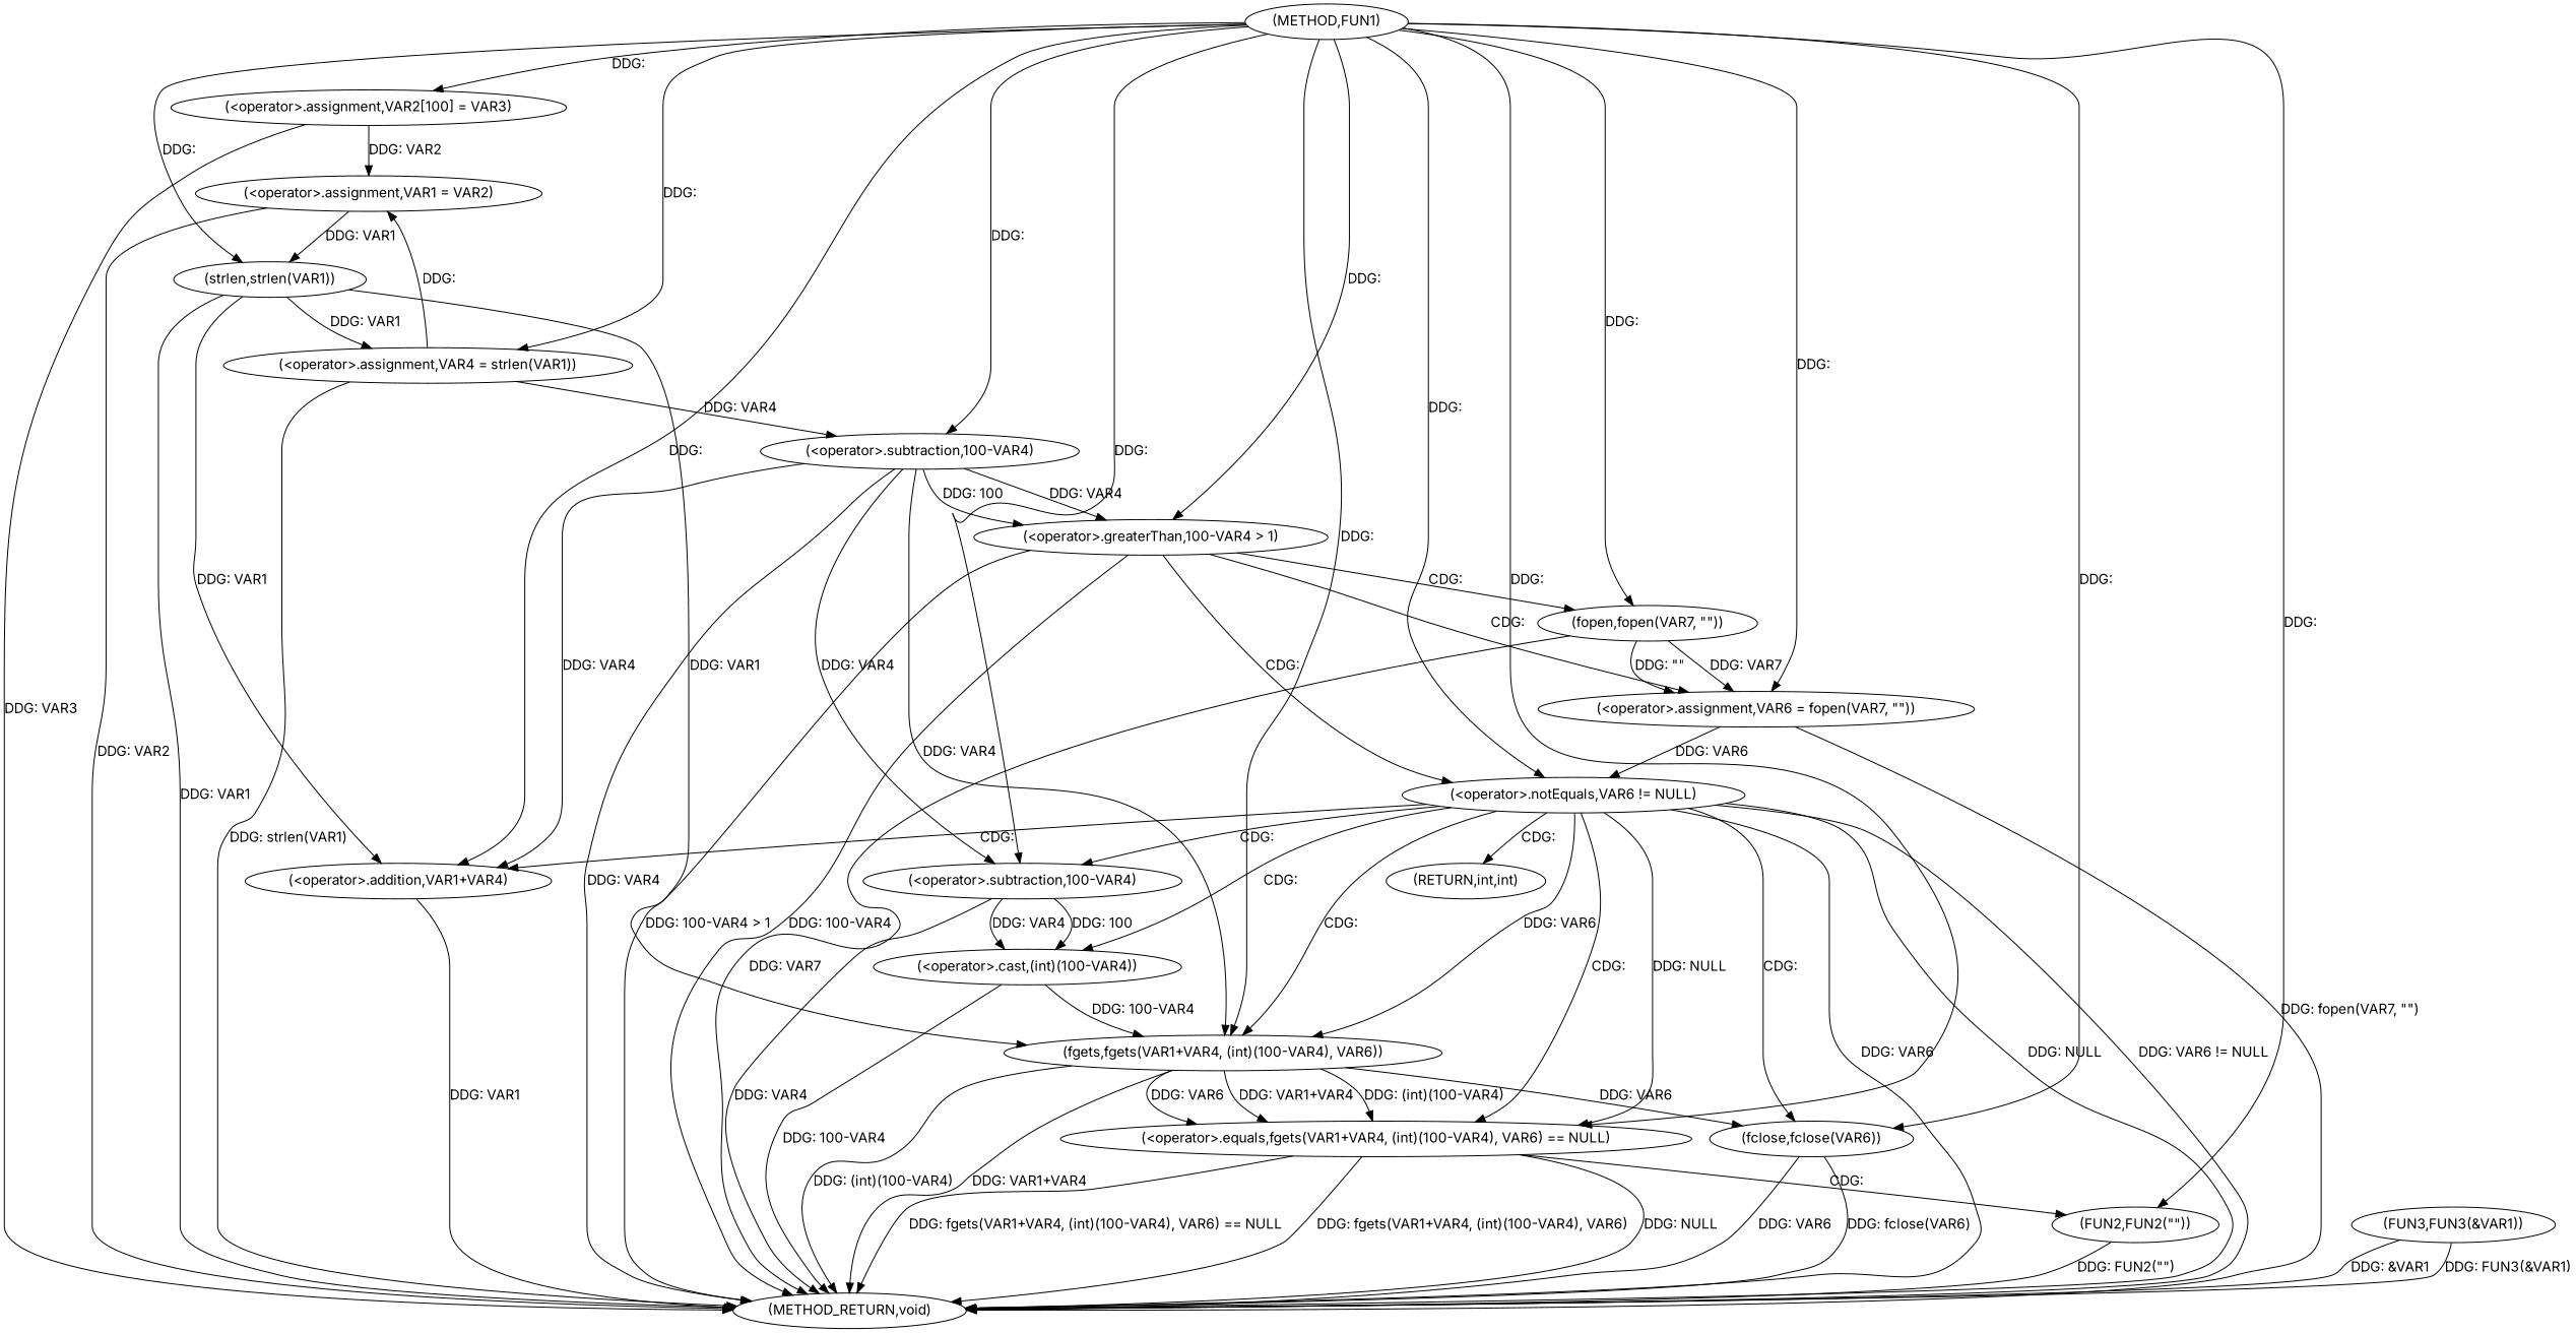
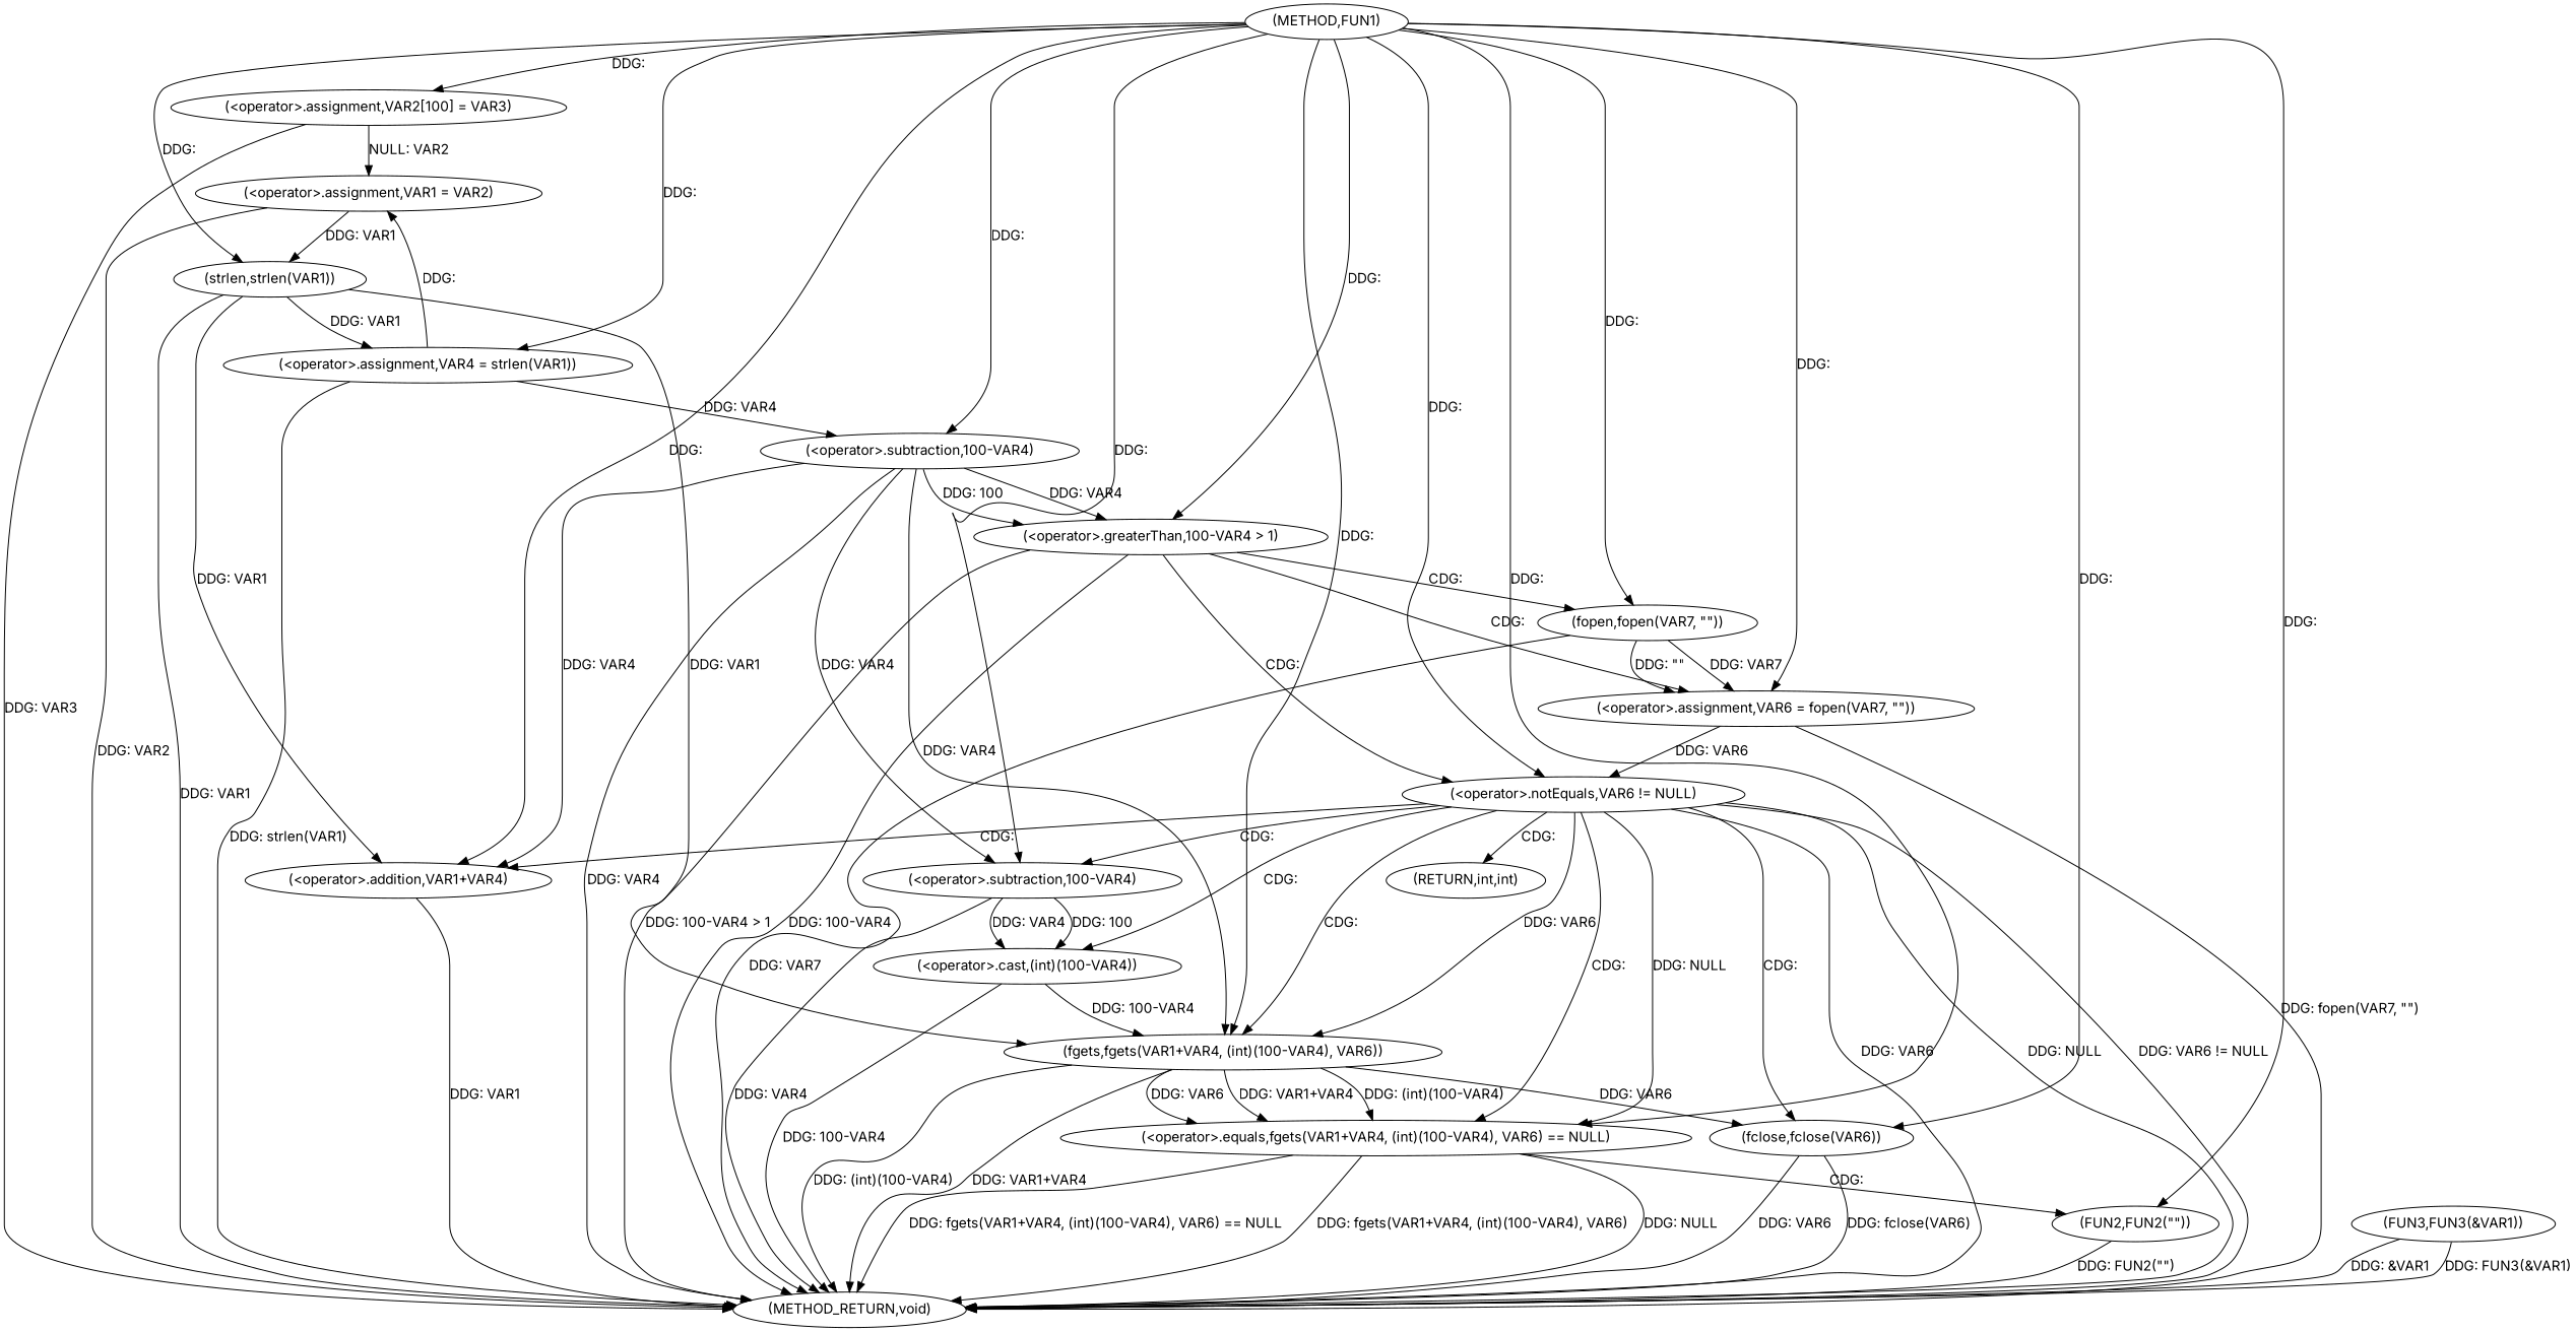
  digraph {
    fontname=Inter
    node [fontname=Inter]
    edge [fontname=Inter]
    n1 [label="(METHOD,FUN1)"]
    n2 [label="(<operator>.assignment,VAR2[100] = VAR3)"]
    n3 [label="(<operator>.assignment,VAR4 = strlen(VAR1))"]
    n4 [label="(strlen,strlen(VAR1))"]
    n5 [label="(<operator>.greaterThan,100-VAR4 > 1)"]
    n6 [label="(<operator>.subtraction,100-VAR4)"]
    n7 [label="(<operator>.assignment,VAR6 = fopen(VAR7, \"\"))"]
    n8 [label="(fopen,fopen(VAR7, \"\"))"]
    n9 [label="(<operator>.notEquals,VAR6 != NULL)"]
    n10 [label="(<operator>.equals,fgets(VAR1+VAR4, (int)(100-VAR4), VAR6) == NULL)"]
    n11 [label="(fgets,fgets(VAR1+VAR4, (int)(100-VAR4), VAR6))"]
    n12 [label="(<operator>.addition,VAR1+VAR4)"]
    n13 [label="(<operator>.subtraction,100-VAR4)"]
    n14 [label="(FUN2,FUN2(\"\"))"]
    n15 [label="(fclose,fclose(VAR6))"]
    n16 [label="(<operator>.assignment,VAR1 = VAR2)"]
    n17 [label="(METHOD_RETURN,void)"]
    n18 [label="(<operator>.cast,(int)(100-VAR4))"]
    n19 [label="(RETURN,int,int)"]
    n20 [label="(FUN3,FUN3(&VAR1))"]
    n1 -> n2 [label="DDG: "]
    n1 -> n3 [label="DDG: "]
    n1 -> n4 [label="DDG: "]
    n1 -> n5 [label="DDG: "]
    n1 -> n6 [label="DDG: "]
    n1 -> n7 [label="DDG: "]
    n1 -> n8 [label="DDG: "]
    n1 -> n9 [label="DDG: "]
    n1 -> n10 [label="DDG: "]
    n1 -> n11 [label="DDG: "]
    n1 -> n12 [label="DDG: "]
    n1 -> n13 [label="DDG: "]
    n1 -> n14 [label="DDG: "]
    n1 -> n15 [label="DDG: "]
-   n2 -> n16 [label="DDG: VAR2"]
+   n2 -> n16 [label="NULL: VAR2"]
    n2 -> n17 [label="DDG: VAR3"]
    n3 -> n6 [label="DDG: VAR4"]
    n3 -> n16 [label="DDG: "]
    n3 -> n17 [label="DDG: strlen(VAR1)"]
    n4 -> n3 [label="DDG: VAR1"]
    n4 -> n11 [label="DDG: VAR1"]
    n4 -> n12 [label="DDG: VAR1"]
    n4 -> n17 [label="DDG: VAR1"]
    n5 -> n7 [label="CDG: "]
    n5 -> n8 [label="CDG: "]
    n5 -> n9 [label="CDG: "]
    n5 -> n17 [label="DDG: 100-VAR4 > 1"]
    n5 -> n17 [label="DDG: 100-VAR4"]
    n6 -> n5 [label="DDG: 100"]
    n6 -> n5 [label="DDG: VAR4"]
    n6 -> n11 [label="DDG: VAR4"]
    n6 -> n12 [label="DDG: VAR4"]
    n6 -> n13 [label="DDG: VAR4"]
    n6 -> n17 [label="DDG: VAR4"]
    n7 -> n9 [label="DDG: VAR6"]
    n7 -> n17 [label="DDG: fopen(VAR7, \"\")"]
    n8 -> n7 [label="DDG: VAR7"]
    n8 -> n7 [label="DDG: \"\""]
    n8 -> n17 [label="DDG: VAR7"]
    n9 -> n10 [label="DDG: NULL"]
    n9 -> n10 [label="CDG: "]
    n9 -> n11 [label="DDG: VAR6"]
    n9 -> n11 [label="CDG: "]
    n9 -> n12 [label="CDG: "]
    n9 -> n13 [label="CDG: "]
    n9 -> n15 [label="CDG: "]
    n9 -> n17 [label="DDG: NULL"]
    n9 -> n17 [label="DDG: VAR6 != NULL"]
    n9 -> n17 [label="DDG: VAR6"]
    n9 -> n18 [label="CDG: "]
    n9 -> n19 [label="CDG: "]
    n10 -> n14 [label="CDG: "]
    n10 -> n17 [label="DDG: fgets(VAR1+VAR4, (int)(100-VAR4), VAR6) == NULL"]
    n10 -> n17 [label="DDG: fgets(VAR1+VAR4, (int)(100-VAR4), VAR6)"]
    n10 -> n17 [label="DDG: NULL"]
    n11 -> n10 [label="DDG: VAR1+VAR4"]
    n11 -> n10 [label="DDG: (int)(100-VAR4)"]
    n11 -> n10 [label="DDG: VAR6"]
    n11 -> n15 [label="DDG: VAR6"]
    n11 -> n17 [label="DDG: (int)(100-VAR4)"]
    n11 -> n17 [label="DDG: VAR1+VAR4"]
    n12 -> n17 [label="DDG: VAR1"]
    n13 -> n17 [label="DDG: VAR4"]
    n13 -> n18 [label="DDG: 100"]
    n13 -> n18 [label="DDG: VAR4"]
    n14 -> n17 [label="DDG: FUN2(\"\")"]
    n15 -> n17 [label="DDG: fclose(VAR6)"]
    n15 -> n17 [label="DDG: VAR6"]
    n16 -> n4 [label="DDG: VAR1"]
    n16 -> n17 [label="DDG: VAR2"]
    n18 -> n11 [label="DDG: 100-VAR4"]
    n18 -> n17 [label="DDG: 100-VAR4"]
    n20 -> n17 [label="DDG: FUN3(&VAR1)"]
    n20 -> n17 [label="DDG: &VAR1"]
  }
